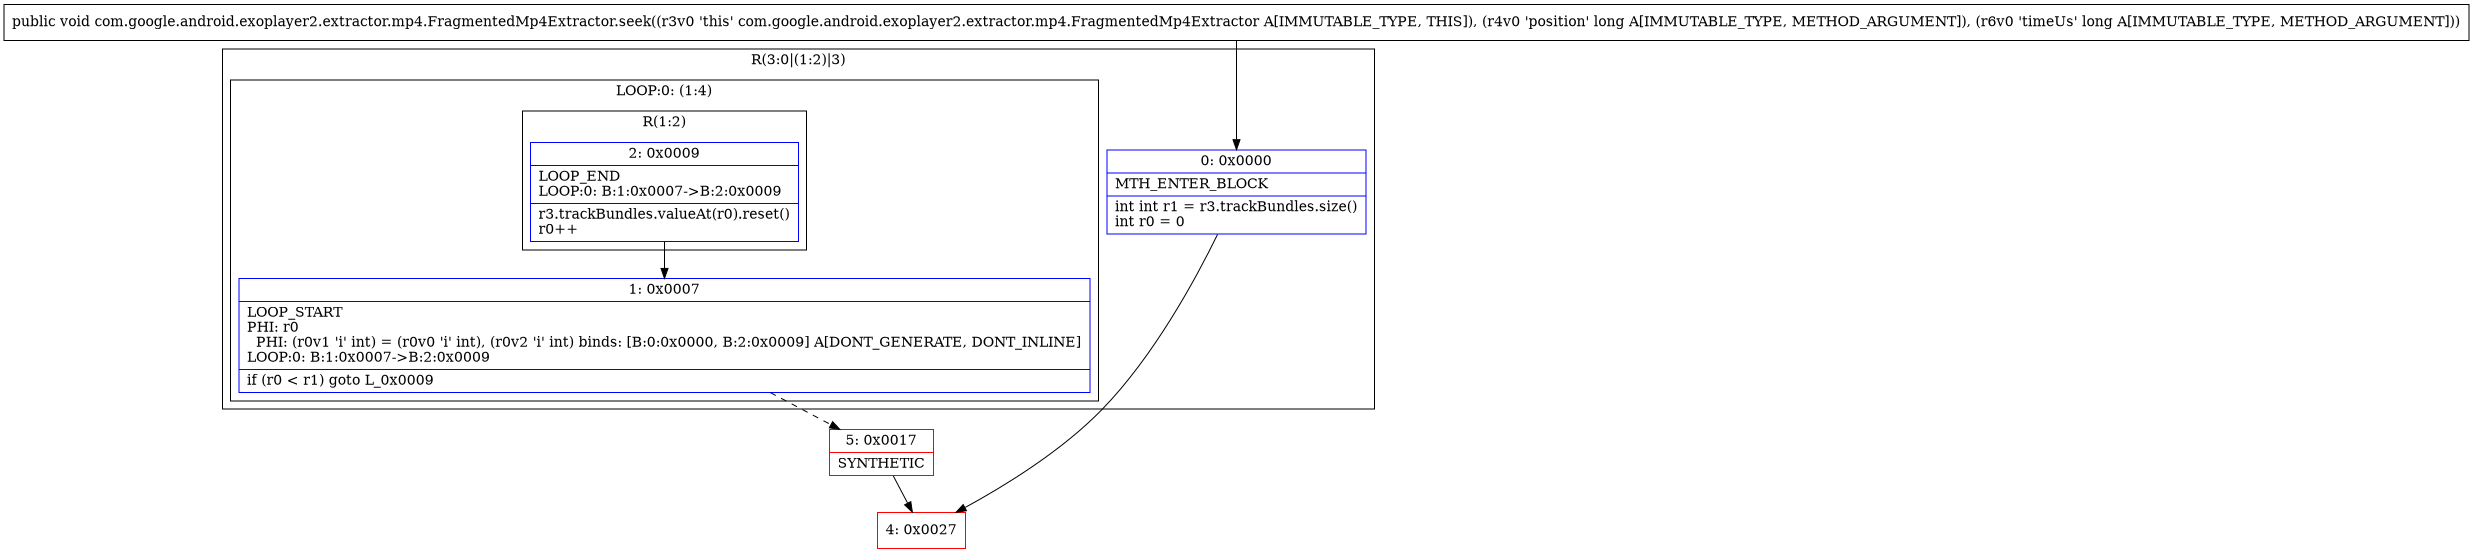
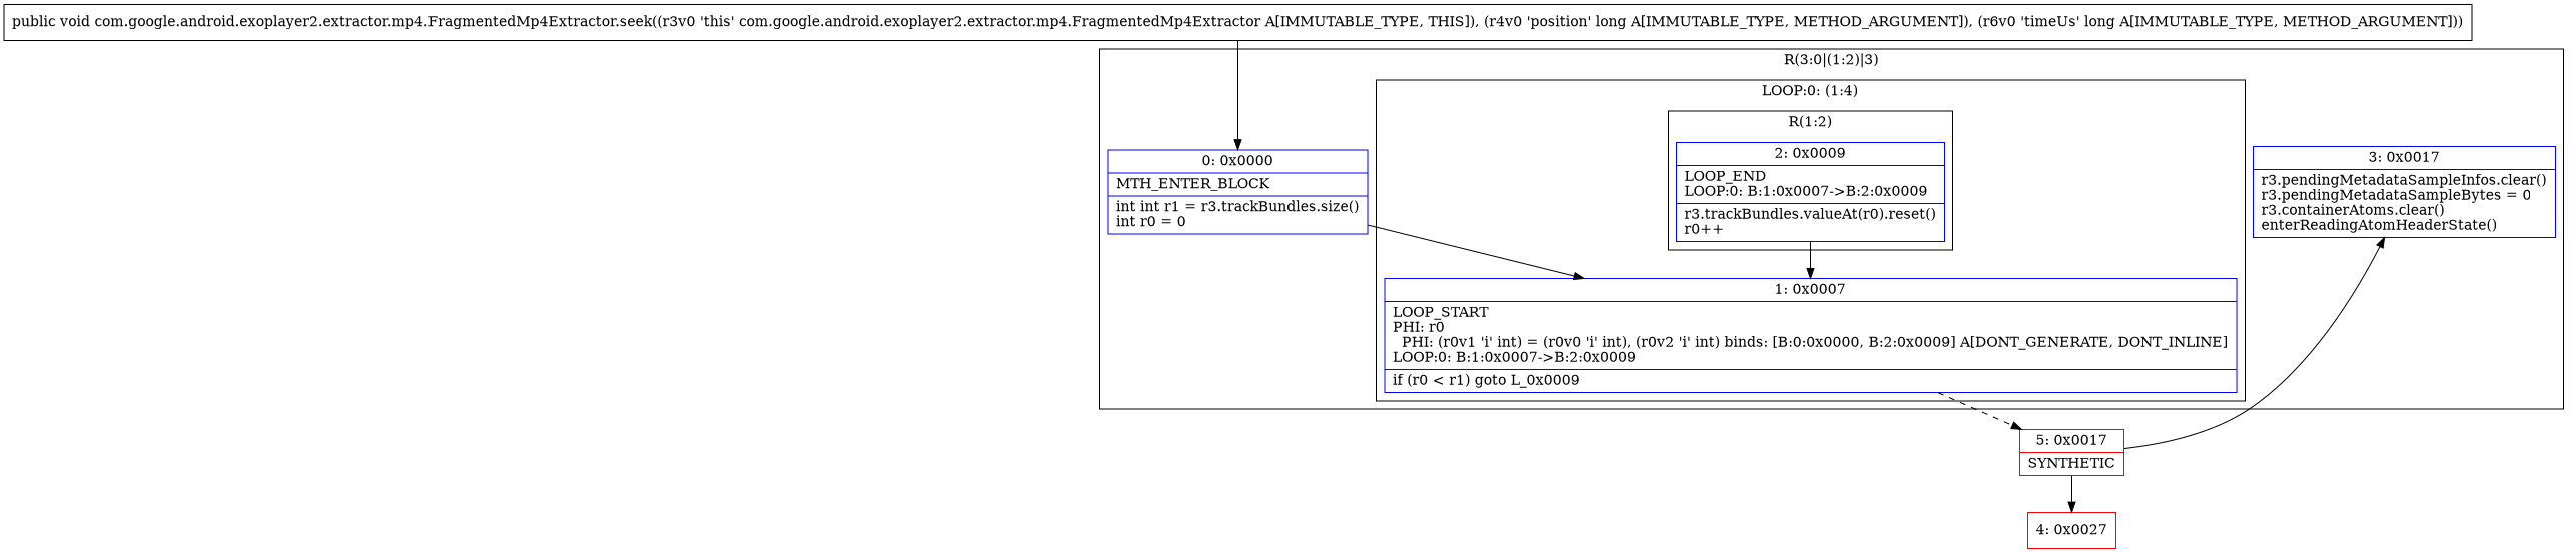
  digraph {
    node [color=blue shape=record]
    n1 [label="{2\:\ 0x0009|LOOP_END\lLOOP:0: B:1:0x0007\-\>B:2:0x0009\l|r3.trackBundles.valueAt(r0).reset()\lr0++\l}"]
    n2 [label="{1\:\ 0x0007|LOOP_START\lPHI: r0 \l  PHI: (r0v1 'i' int) = (r0v0 'i' int), (r0v2 'i' int) binds: [B:0:0x0000, B:2:0x0009] A[DONT_GENERATE, DONT_INLINE]\lLOOP:0: B:1:0x0007\-\>B:2:0x0009\l|if (r0 \< r1) goto L_0x0009\l}"]
    n3 [label="{0\:\ 0x0000|MTH_ENTER_BLOCK\l|int int r1 = r3.trackBundles.size()\lint r0 = 0\l}"]
+   n4 [label="{3\:\ 0x0017|r3.pendingMetadataSampleInfos.clear()\lr3.pendingMetadataSampleBytes = 0\lr3.containerAtoms.clear()\lenterReadingAtomHeaderState()\l}"]
    n5 [color=red label="{5\:\ 0x0017|SYNTHETIC\l}"]
    n6 [color=red label="{4\:\ 0x0027}"]
    n7 [label="{public void com.google.android.exoplayer2.extractor.mp4.FragmentedMp4Extractor.seek((r3v0 'this' com.google.android.exoplayer2.extractor.mp4.FragmentedMp4Extractor A[IMMUTABLE_TYPE, THIS]), (r4v0 'position' long A[IMMUTABLE_TYPE, METHOD_ARGUMENT]), (r6v0 'timeUs' long A[IMMUTABLE_TYPE, METHOD_ARGUMENT])) }" color=""]
    subgraph cluster_1 {
      label="R(3:0|(1:2)|3)"
      n3
+     n4
      subgraph cluster_2 {
        label="LOOP:0: (1:4)"
        n2
        subgraph cluster_3 {
          label="R(1:2)"
          n1
        }
      }
    }
    n1 -> n2
    n2 -> n5 [style=dashed]
-   n3 -> n6
+   n3 -> n2
+   n5 -> n4
    n5 -> n6
    n7 -> n3
  }
